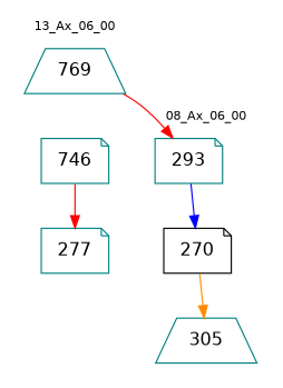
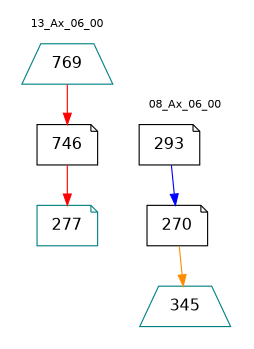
  digraph {
    fontname="DejaVu Sans"
    node [color=teal fontname="DejaVu Sans" shape=note]
    edge [color=red fontname="DejaVu Sans"]
-   n1 [label=293]
+   n1 [color=black label=293]
    n2 [color=black label=270]
-   n3 [label=305 shape=trapezium]
+   n3 [label=345 shape=trapezium]
    n4 [label=769 shape=trapezium]
-   n5 [label=746]
+   n5 [color=black label=746]
    n6 [label=277]
    subgraph cluster_1 {
      color=white
      fontsize=10
      label="08_Ax_06_00"
      n1
      n2
      n3
    }
    subgraph cluster_2 {
      color=white
      fontsize=10
      label="13_Ax_06_00"
      n4
      n5
      n6
    }
    n1 -> n2 [color=blue]
    n2 -> n3 [color=darkorange]
-   n4 -> n1
+   n4 -> n5
    n5 -> n6
  }
